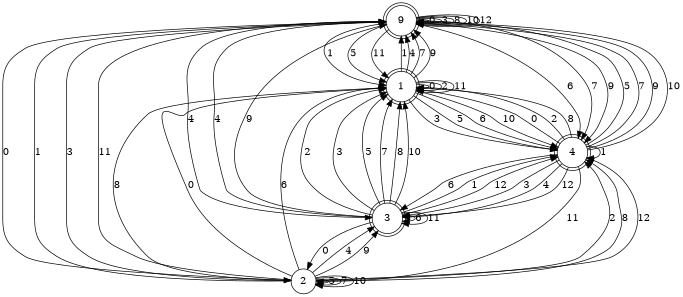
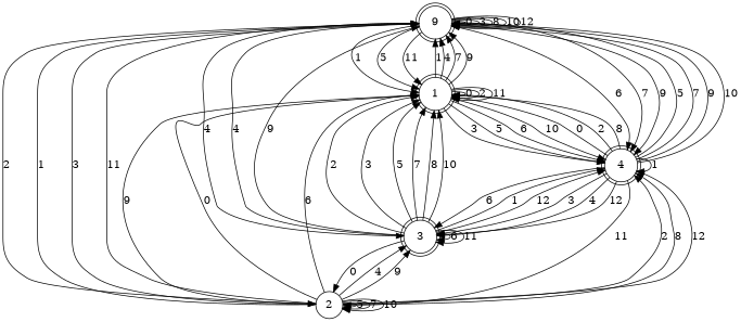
  digraph {
    node [shape=doublecircle]
    n1 [label=9]
    n2 [label=1]
    n3 [label=2 shape=circle]
    n4 [label=3]
    n5 [label=4]
    n1 -> n1 [label=0]
    n1 -> n1 [label=3]
    n1 -> n1 [label=8]
    n1 -> n1 [label=10]
    n1 -> n1 [label=12]
    n1 -> n2 [label=1]
    n1 -> n2 [label=5]
    n1 -> n2 [label=11]
-   n1 -> n3 [label=0]
+   n1 -> n3 [label=2]
    n1 -> n4 [label=4]
    n1 -> n5 [label=6]
    n1 -> n5 [label=7]
    n1 -> n5 [label=9]
    n2 -> n1 [label=1]
    n2 -> n1 [label=4]
    n2 -> n1 [label=7]
    n2 -> n1 [label=9]
    n2 -> n2 [label=0]
    n2 -> n2 [label=2]
    n2 -> n2 [label=11]
-   n2 -> n3 [label=8]
+   n2 -> n3 [label=9]
    n2 -> n5 [label=3]
    n2 -> n5 [label=5]
    n2 -> n5 [label=6]
    n2 -> n5 [label=10]
    n3 -> n1 [label=1]
    n3 -> n1 [label=3]
    n3 -> n1 [label=11]
    n3 -> n2 [label=0]
    n3 -> n2 [label=6]
    n3 -> n3 [label=5]
    n3 -> n3 [label=7]
    n3 -> n3 [label=10]
    n3 -> n4 [label=4]
    n3 -> n4 [label=9]
    n3 -> n5 [label=2]
    n3 -> n5 [label=8]
    n3 -> n5 [label=12]
    n4 -> n1 [label=4]
    n4 -> n1 [label=9]
    n4 -> n2 [label=2]
    n4 -> n2 [label=3]
    n4 -> n2 [label=5]
    n4 -> n2 [label=7]
    n4 -> n2 [label=8]
    n4 -> n2 [label=10]
    n4 -> n3 [label=0]
    n4 -> n4 [label=6]
    n4 -> n4 [label=11]
    n4 -> n5 [label=1]
    n4 -> n5 [label=12]
    n5 -> n1 [label=5]
    n5 -> n1 [label=7]
    n5 -> n1 [label=9]
    n5 -> n1 [label=10]
    n5 -> n2 [label=0]
    n5 -> n2 [label=2]
    n5 -> n2 [label=8]
    n5 -> n3 [label=11]
    n5 -> n4 [label=3]
    n5 -> n4 [label=4]
    n5 -> n4 [label=6]
    n5 -> n4 [label=12]
    n5 -> n5 [label=1]
  }
